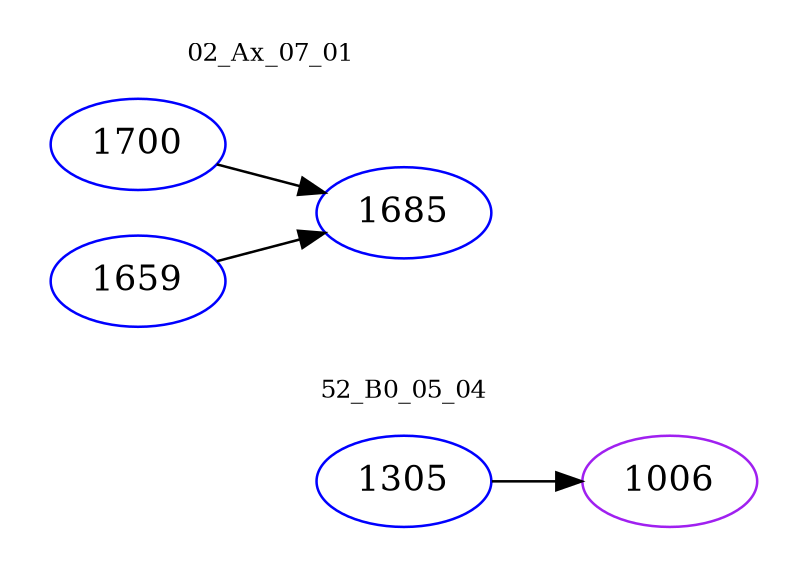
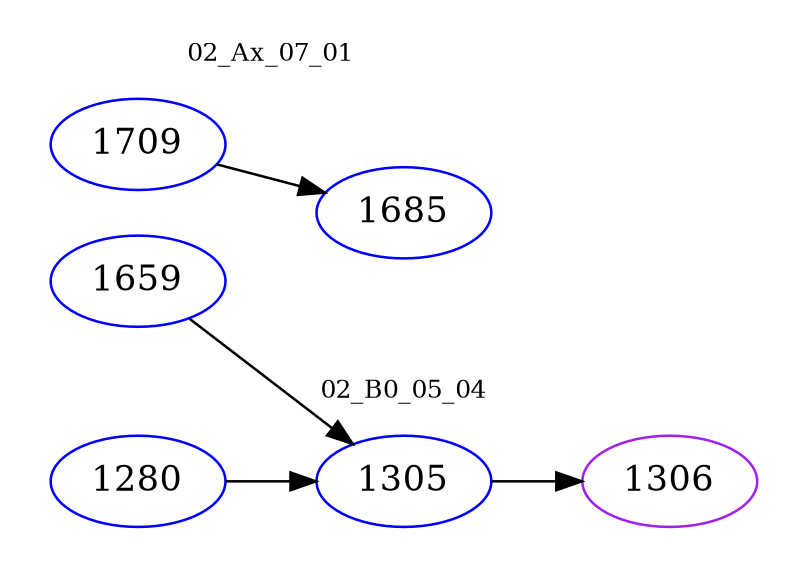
  digraph {
    rankdir=LR
    node [color=blue]
    edge [color=black]
-   n1 [label=1700]
+   n1 [label=1709]
    n2 [label=1659]
    n3 [label=1685]
+   n4 [label=1280]
    n5 [label=1305]
-   n6 [color=purple label=1006]
+   n6 [color=purple label=1306]
    subgraph cluster_1 {
      color=white
      fontsize=10
      label="02_Ax_07_01"
      n1
      n2
      n3
    }
    subgraph cluster_2 {
      color=white
      fontsize=10
-     label="52_B0_05_04"
+     label="02_B0_05_04"
+     n4
      n5
      n6
    }
    n1 -> n3
-   n2 -> n3
+   n2 -> n5
+   n4 -> n5
    n5 -> n6
  }
